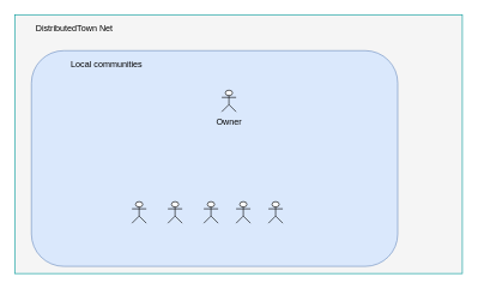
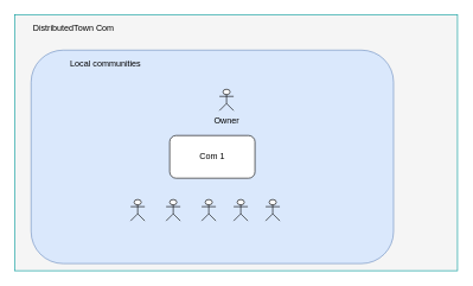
  <mxCell id="0" />
  <mxCell id="1" parent="0" />
  <mxCell id="2" value="" style="whiteSpace=wrap;html=1;strokeColor=#009999;strokeWidth=1;fillColor=#f5f5f5;fontSize=14;" vertex="1" parent="1"><mxGeometry x="20" y="20" width="623" height="360" as="geometry" /></mxCell>
- <mxCell id="3" value="DistributedTown Net" style="text;html=1;strokeColor=none;fillColor=none;align=center;verticalAlign=middle;whiteSpace=wrap;rounded=0;" vertex="1" parent="1"><mxGeometry x="33" y="30" width="140" height="20" as="geometry" /></mxCell>
+ <mxCell id="3" value="DistributedTown Com" style="text;html=1;strokeColor=none;fillColor=none;align=center;verticalAlign=middle;whiteSpace=wrap;rounded=0;" vertex="1" parent="1"><mxGeometry x="33" y="30" width="140" height="20" as="geometry" /></mxCell>
  <mxCell id="4" value="" style="rounded=1;whiteSpace=wrap;html=1;fillColor=#dae8fc;strokeColor=#6c8ebf;" vertex="1" parent="1"><mxGeometry x="43" y="70" width="510" height="300" as="geometry" /></mxCell>
  <mxCell id="5" value="Local communities" style="text;html=1;strokeColor=none;fillColor=none;align=center;verticalAlign=middle;whiteSpace=wrap;rounded=0;" vertex="1" parent="1"><mxGeometry x="88" y="80" width="120" height="20" as="geometry" /></mxCell>
+ <mxCell id="6" value="Com 1" style="rounded=1;whiteSpace=wrap;html=1;" vertex="1" parent="1"><mxGeometry x="238" y="190" width="120" height="60" as="geometry" /></mxCell>
  <mxCell id="7" value="" style="shape=umlActor;verticalLabelPosition=bottom;verticalAlign=top;html=1;" vertex="1" parent="1"><mxGeometry x="328" y="280" width="20" height="30" as="geometry" /></mxCell>
  <mxCell id="8" value="" style="shape=umlActor;verticalLabelPosition=bottom;verticalAlign=top;html=1;" vertex="1" parent="1"><mxGeometry x="283" y="280" width="20" height="30" as="geometry" /></mxCell>
  <mxCell id="9" value="Owner" style="shape=umlActor;verticalLabelPosition=bottom;verticalAlign=top;html=1;" vertex="1" parent="1"><mxGeometry x="308" y="125" width="20" height="30" as="geometry" /></mxCell>
  <mxCell id="10" value="" style="shape=umlActor;verticalLabelPosition=bottom;verticalAlign=top;html=1;" vertex="1" parent="1"><mxGeometry x="233" y="280" width="20" height="30" as="geometry" /></mxCell>
  <mxCell id="11" value="" style="shape=umlActor;verticalLabelPosition=bottom;verticalAlign=top;html=1;" vertex="1" parent="1"><mxGeometry x="183" y="280" width="20" height="30" as="geometry" /></mxCell>
  <mxCell id="12" value="" style="shape=umlActor;verticalLabelPosition=bottom;verticalAlign=top;html=1;" vertex="1" parent="1"><mxGeometry x="373" y="280" width="20" height="30" as="geometry" /></mxCell>
